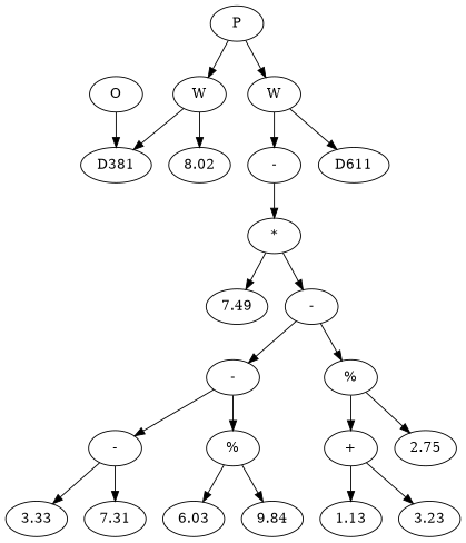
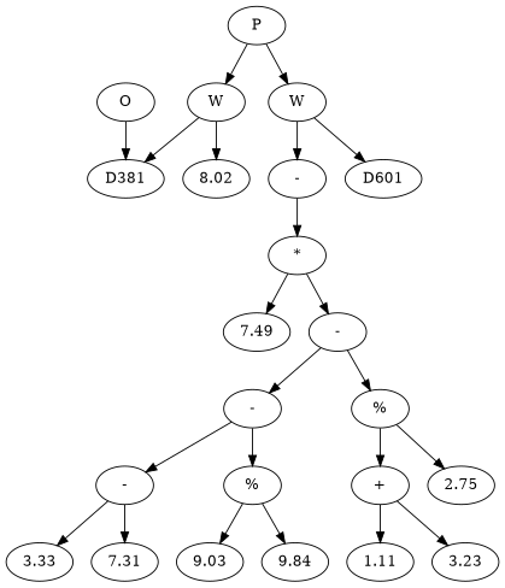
  digraph {
    n1 [label=O]
    n2 [label=D381]
    n3 [label=P]
    n4 [label=W]
    n5 [label=W]
    n6 [label="-"]
-   n7 [label=D611]
+   n7 [label=D601]
    n8 [label=8.02]
    n9 [label="*"]
    n10 [label=7.49]
    n11 [label="-"]
    n12 [label="-"]
    n13 [label="%"]
    n14 [label="-"]
    n15 [label="%"]
    n16 [label="+"]
    n17 [label=2.75]
    n18 [label=3.33]
    n19 [label=7.31]
-   n20 [label=6.03]
+   n20 [label=9.03]
    n21 [label=9.84]
-   n22 [label=1.13]
+   n22 [label=1.11]
    n23 [label=3.23]
    n1 -> n2
    n3 -> n4
    n3 -> n5
    n4 -> n6
    n4 -> n7
    n5 -> n2
    n5 -> n8
    n6 -> n9
    n9 -> n10
    n9 -> n11
    n11 -> n12
    n11 -> n13
    n12 -> n14
    n12 -> n15
    n13 -> n16
    n13 -> n17
    n14 -> n18
    n14 -> n19
    n15 -> n20
    n15 -> n21
    n16 -> n22
    n16 -> n23
  }
